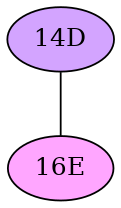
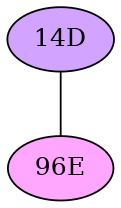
  graph {
    node [style=radial]
    "14D" [fillcolor="#D3A4FF"]
-   "16E" [fillcolor="#FFA6FF"]
+   "16E" [fillcolor="#FFA6FF" label="96E"]
    "14D" -- "16E" [penwidth=1]
  }
